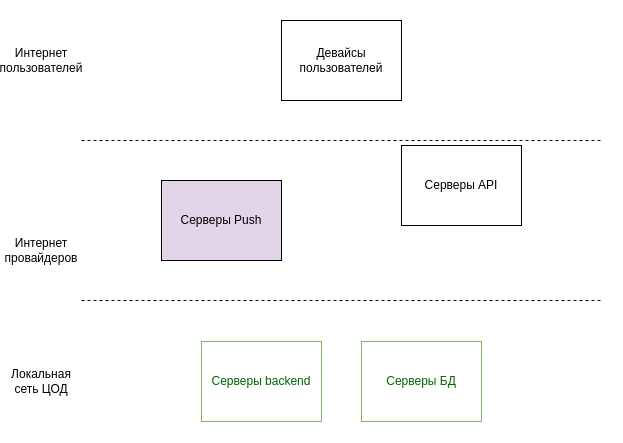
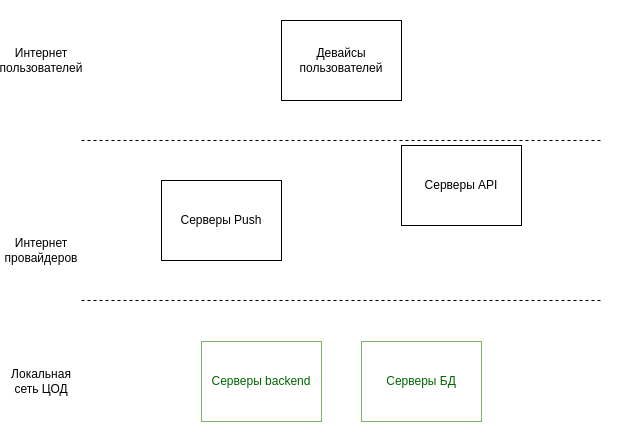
  <mxCell id="0" />
  <mxCell id="1" parent="0" />
  <mxCell id="2" value="Девайсы пользователей" style="rounded=0;whiteSpace=wrap;html=1;" parent="1" vertex="1"><mxGeometry x="280" y="20" width="120" height="80" as="geometry" /></mxCell>
- <mxCell id="3" value="Серверы Push" style="rounded=0;whiteSpace=wrap;html=1;fillColor=#e1d5e7;" parent="1" vertex="1"><mxGeometry x="160" y="180" width="120" height="80" as="geometry" /></mxCell>
+ <mxCell id="3" value="Серверы Push" style="rounded=0;whiteSpace=wrap;html=1;" parent="1" vertex="1"><mxGeometry x="160" y="180" width="120" height="80" as="geometry" /></mxCell>
  <mxCell id="4" value="Серверы backend" style="rounded=0;whiteSpace=wrap;html=1;strokeColor=#82b366;fillColor=none;fontColor=#006600;" parent="1" vertex="1"><mxGeometry x="200" y="341" width="120" height="80" as="geometry" /></mxCell>
  <mxCell id="5" value="Серверы API" style="rounded=0;whiteSpace=wrap;html=1;" parent="1" vertex="1"><mxGeometry x="400" y="145" width="120" height="80" as="geometry" /></mxCell>
  <mxCell id="6" value="Серверы БД" style="rounded=0;whiteSpace=wrap;html=1;strokeColor=#82b366;fillColor=none;fontColor=#006600;" parent="1" vertex="1"><mxGeometry x="360" y="341" width="120" height="80" as="geometry" /></mxCell>
  <mxCell id="7" value="" style="endArrow=none;dashed=1;html=1;" parent="1" edge="1"><mxGeometry width="50" height="50" relative="1" as="geometry"><mxPoint x="80" y="300" as="sourcePoint" /><mxPoint x="600" y="300" as="targetPoint" /></mxGeometry></mxCell>
  <mxCell id="8" value="" style="endArrow=none;dashed=1;html=1;" parent="1" edge="1"><mxGeometry width="50" height="50" relative="1" as="geometry"><mxPoint x="80" y="140" as="sourcePoint" /><mxPoint x="600" y="140" as="targetPoint" /></mxGeometry></mxCell>
  <mxCell id="9" value="Интернет пользователей" style="text;html=1;strokeColor=none;fillColor=none;align=center;verticalAlign=middle;whiteSpace=wrap;rounded=0;" parent="1" vertex="1"><mxGeometry x="20" y="50" width="40" height="20" as="geometry" /></mxCell>
  <mxCell id="10" value="Интернет провайдеров" style="text;html=1;strokeColor=none;fillColor=none;align=center;verticalAlign=middle;whiteSpace=wrap;rounded=0;" parent="1" vertex="1"><mxGeometry x="20" y="240" width="40" height="20" as="geometry" /></mxCell>
  <mxCell id="11" value="Локальная сеть ЦОД" style="text;html=1;strokeColor=none;fillColor=none;align=center;verticalAlign=middle;whiteSpace=wrap;rounded=0;" parent="1" vertex="1"><mxGeometry x="20" y="371" width="40" height="20" as="geometry" /></mxCell>
